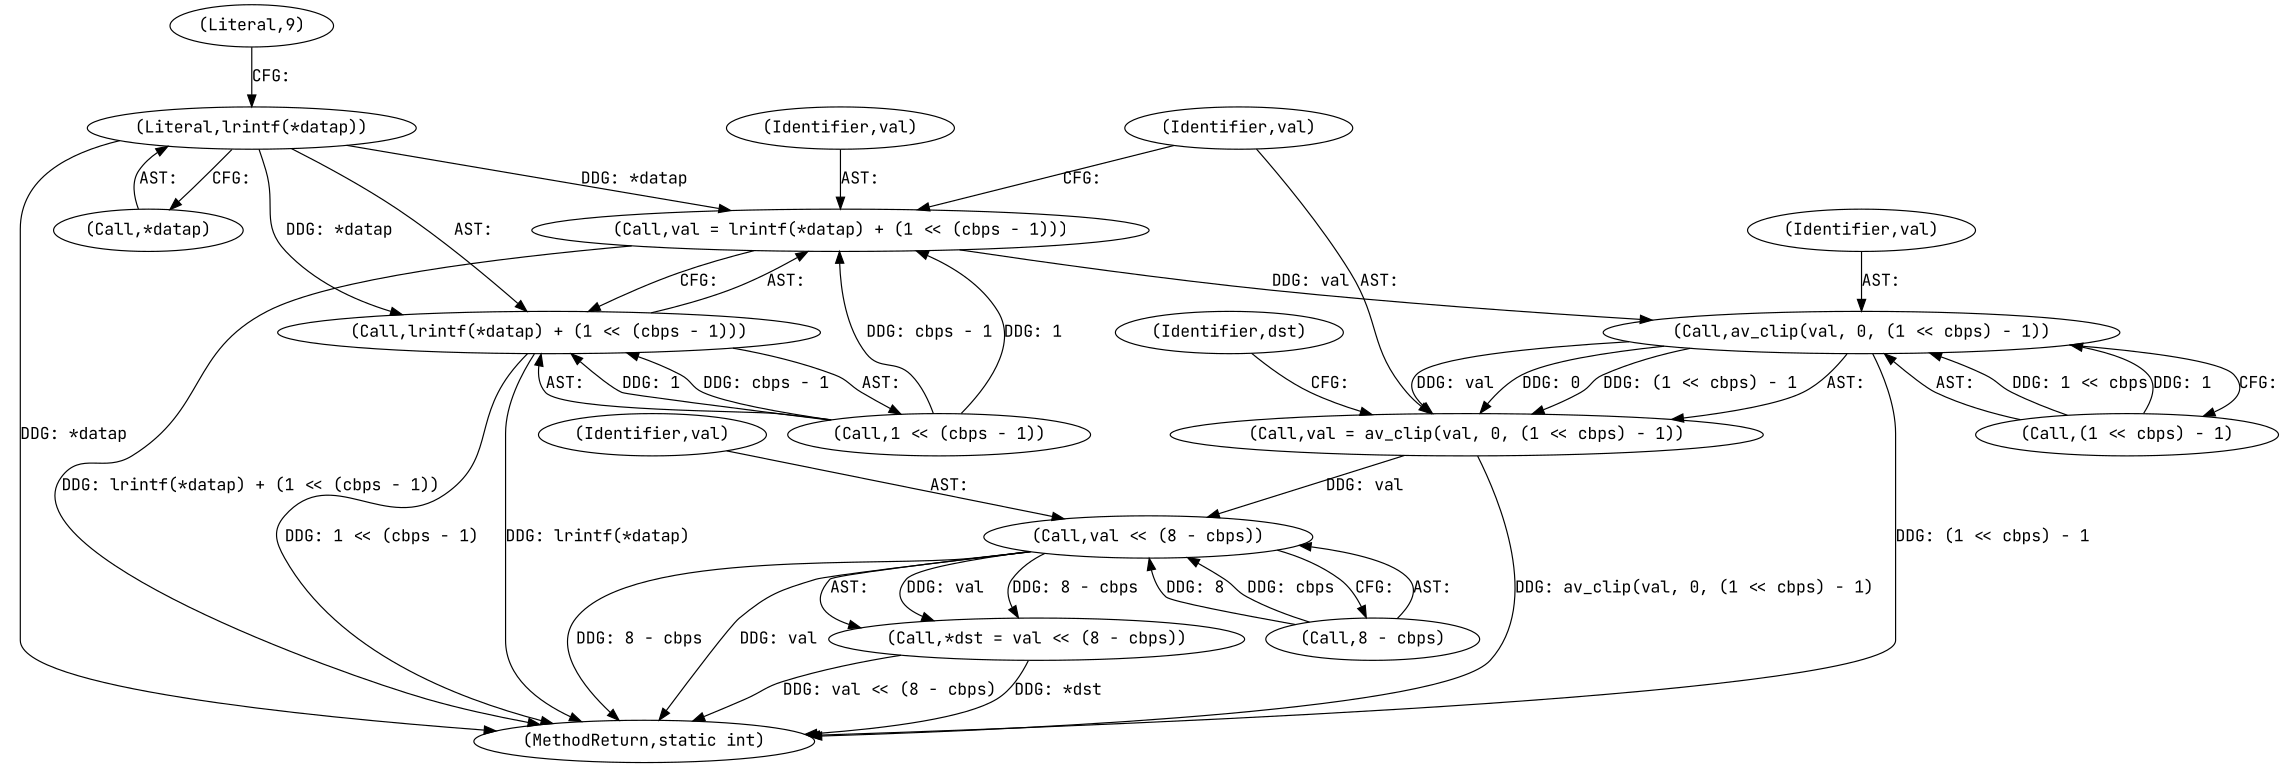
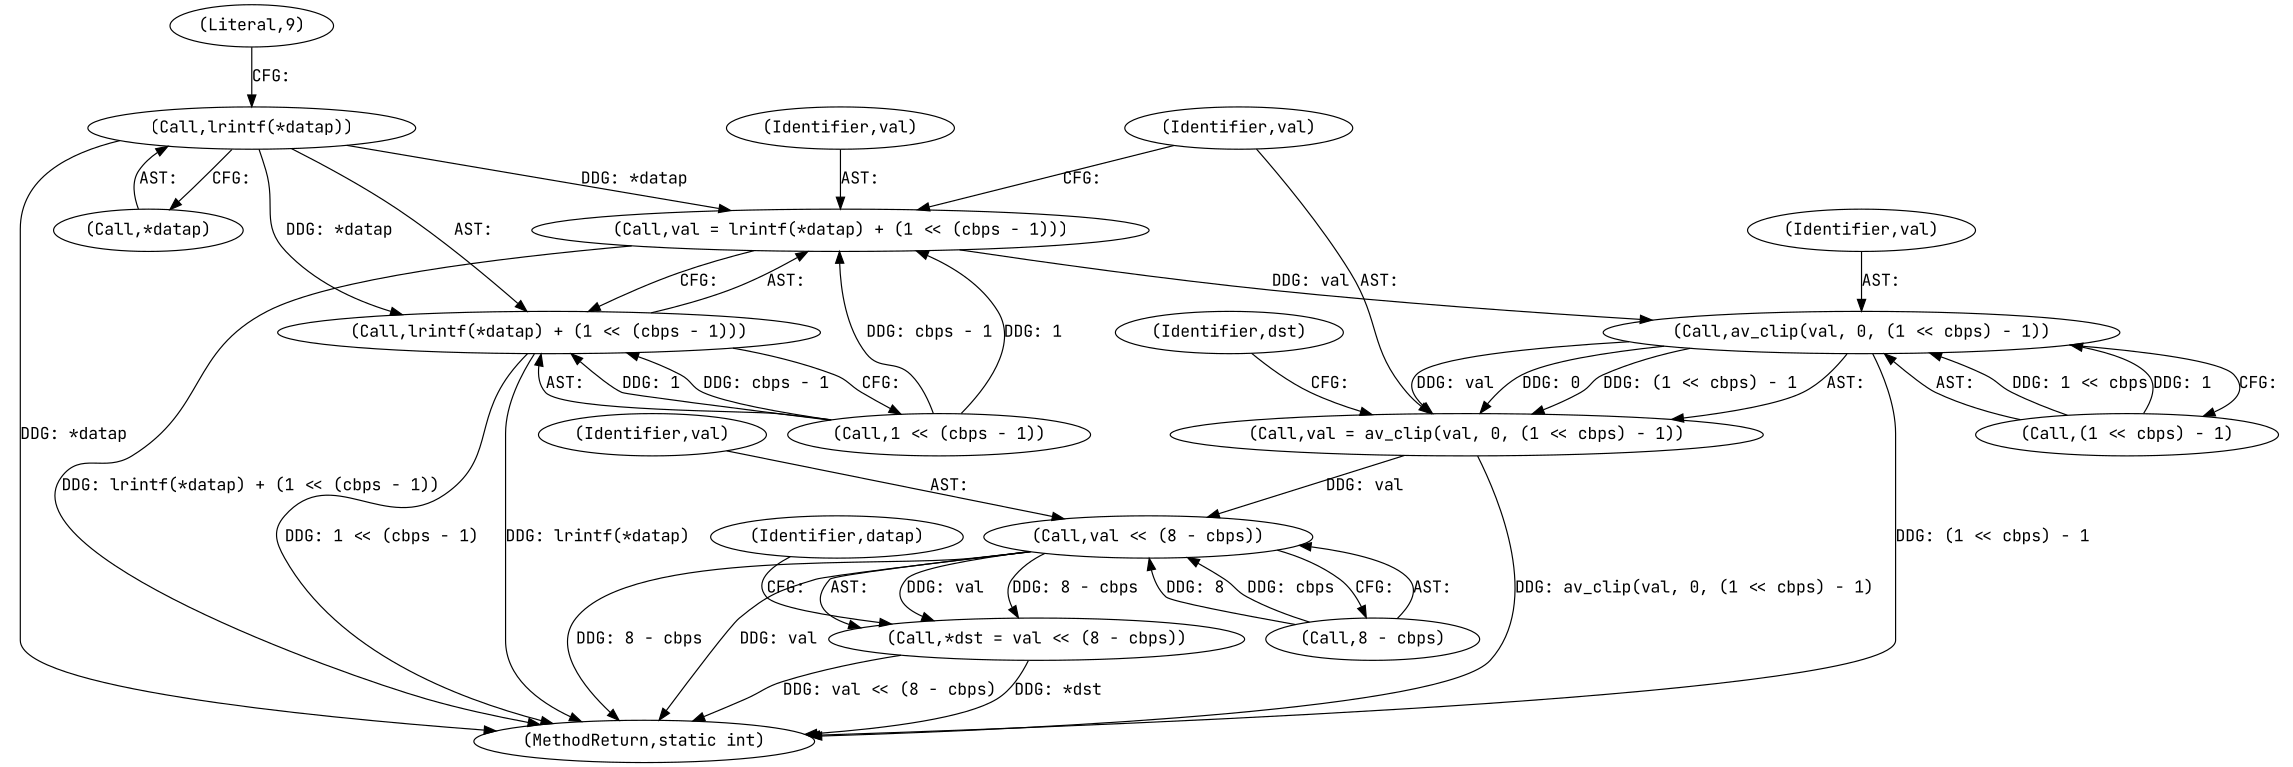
  digraph {
    fontname="JetBrains Mono"
    node [fontname="JetBrains Mono"]
    edge [fontname="JetBrains Mono"]
-   n1 [label="(Literal,lrintf(*datap))"]
+   n1 [label="(Call,lrintf(*datap))"]
    n2 [label="(Call,val = lrintf(*datap) + (1 << (cbps - 1)))"]
    n3 [label="(Call,lrintf(*datap) + (1 << (cbps - 1)))"]
    n4 [label="(Call,*datap)"]
    n5 [label="(MethodReturn,static int)"]
    n6 [label="(Call,av_clip(val, 0, (1 << cbps) - 1))"]
    n7 [label="(Call,1 << (cbps - 1))"]
    n8 [label="(Call,val = av_clip(val, 0, (1 << cbps) - 1))"]
    n9 [label="(Call,(1 << cbps) - 1)"]
    n10 [label="(Call,val << (8 - cbps))"]
    n11 [label="(Call,*dst = val << (8 - cbps))"]
    n12 [label="(Call,8 - cbps)"]
    n13 [label="(Identifier,val)"]
    n14 [label="(Literal,9)"]
    n15 [label="(Identifier,dst)"]
+   n16 [label="(Identifier,datap)"]
    n17 [label="(Identifier,val)"]
    n18 [label="(Identifier,val)"]
    n19 [label="(Identifier,val)"]
    n1 -> n2 [label="DDG: *datap"]
    n1 -> n3 [label="AST: "]
    n1 -> n3 [label="DDG: *datap"]
    n1 -> n4 [label="CFG: "]
    n1 -> n5 [label="DDG: *datap"]
    n2 -> n3 [label="CFG: "]
    n2 -> n5 [label="DDG: lrintf(*datap) + (1 << (cbps - 1))"]
    n2 -> n6 [label="DDG: val"]
    n3 -> n2 [label="AST: "]
    n3 -> n5 [label="DDG: lrintf(*datap)"]
    n3 -> n5 [label="DDG: 1 << (cbps - 1)"]
-   n3 -> n7 [label="AST: "]
+   n3 -> n7 [label="CFG: "]
    n4 -> n1 [label="AST: "]
    n6 -> n5 [label="DDG: (1 << cbps) - 1"]
    n6 -> n8 [label="AST: "]
    n6 -> n8 [label="DDG: val"]
    n6 -> n8 [label="DDG: 0"]
    n6 -> n8 [label="DDG: (1 << cbps) - 1"]
    n6 -> n9 [label="CFG: "]
    n7 -> n2 [label="DDG: 1"]
    n7 -> n2 [label="DDG: cbps - 1"]
    n7 -> n3 [label="AST: "]
    n7 -> n3 [label="DDG: 1"]
    n7 -> n3 [label="DDG: cbps - 1"]
    n8 -> n5 [label="DDG: av_clip(val, 0, (1 << cbps) - 1)"]
    n8 -> n10 [label="DDG: val"]
    n9 -> n6 [label="AST: "]
    n9 -> n6 [label="DDG: 1 << cbps"]
    n9 -> n6 [label="DDG: 1"]
    n10 -> n5 [label="DDG: 8 - cbps"]
    n10 -> n5 [label="DDG: val"]
    n10 -> n11 [label="AST: "]
    n10 -> n11 [label="DDG: val"]
    n10 -> n11 [label="DDG: 8 - cbps"]
    n10 -> n12 [label="CFG: "]
    n11 -> n5 [label="DDG: val << (8 - cbps)"]
    n11 -> n5 [label="DDG: *dst"]
    n12 -> n10 [label="AST: "]
    n12 -> n10 [label="DDG: 8"]
    n12 -> n10 [label="DDG: cbps"]
    n13 -> n2 [label="AST: "]
    n14 -> n1 [label="CFG: "]
    n15 -> n8 [label="CFG: "]
+   n16 -> n11 [label="CFG: "]
    n17 -> n2 [label="CFG: "]
    n17 -> n8 [label="AST: "]
    n18 -> n10 [label="AST: "]
    n19 -> n6 [label="AST: "]
  }
